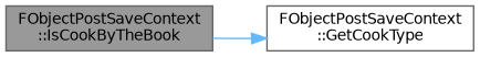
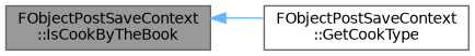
  digraph {
    rankdir=LR
    node [fontname=Helvetica fontsize=10 shape=box style=filled]
    n1 [color=gray40 fillcolor=grey60 fontcolor=black height=0.2 label="FObjectPostSaveContext\l::IsCookByTheBook" width=0.4]
    n2 [color=grey40 fillcolor=white height=0.2 label="FObjectPostSaveContext\l::GetCookType" width=0.4]
-   n1 -> n2 [color=steelblue1 fontname=Helvetica fontsize=10 labelfontname=Helvetica labelfontsize=10 style=solid]
+   n2 -> n1 [color=steelblue1 fontname=Helvetica fontsize=10 labelfontname=Helvetica labelfontsize=10 style=solid]
  }
